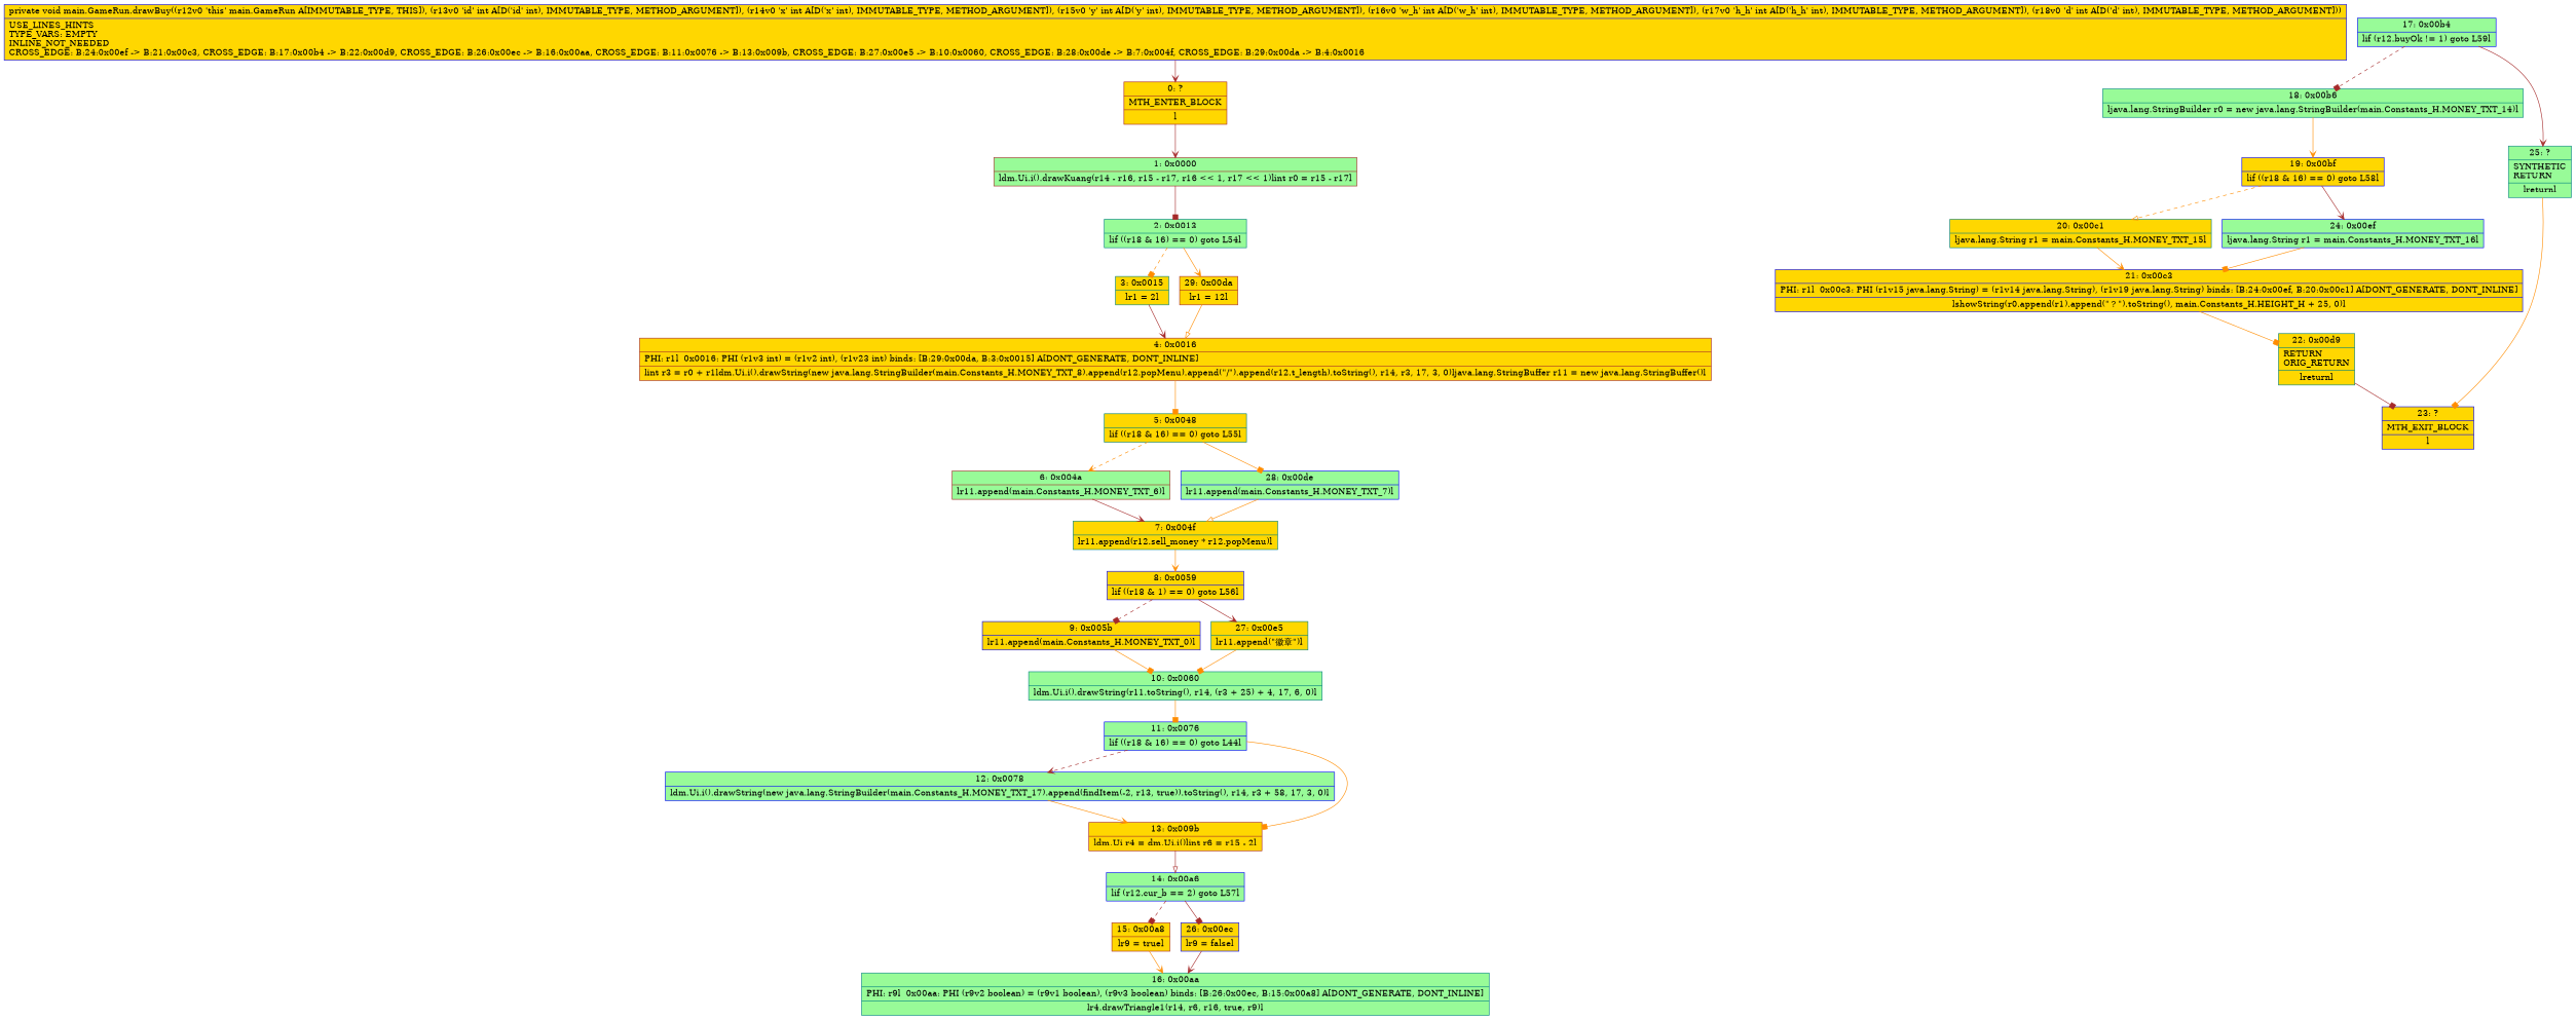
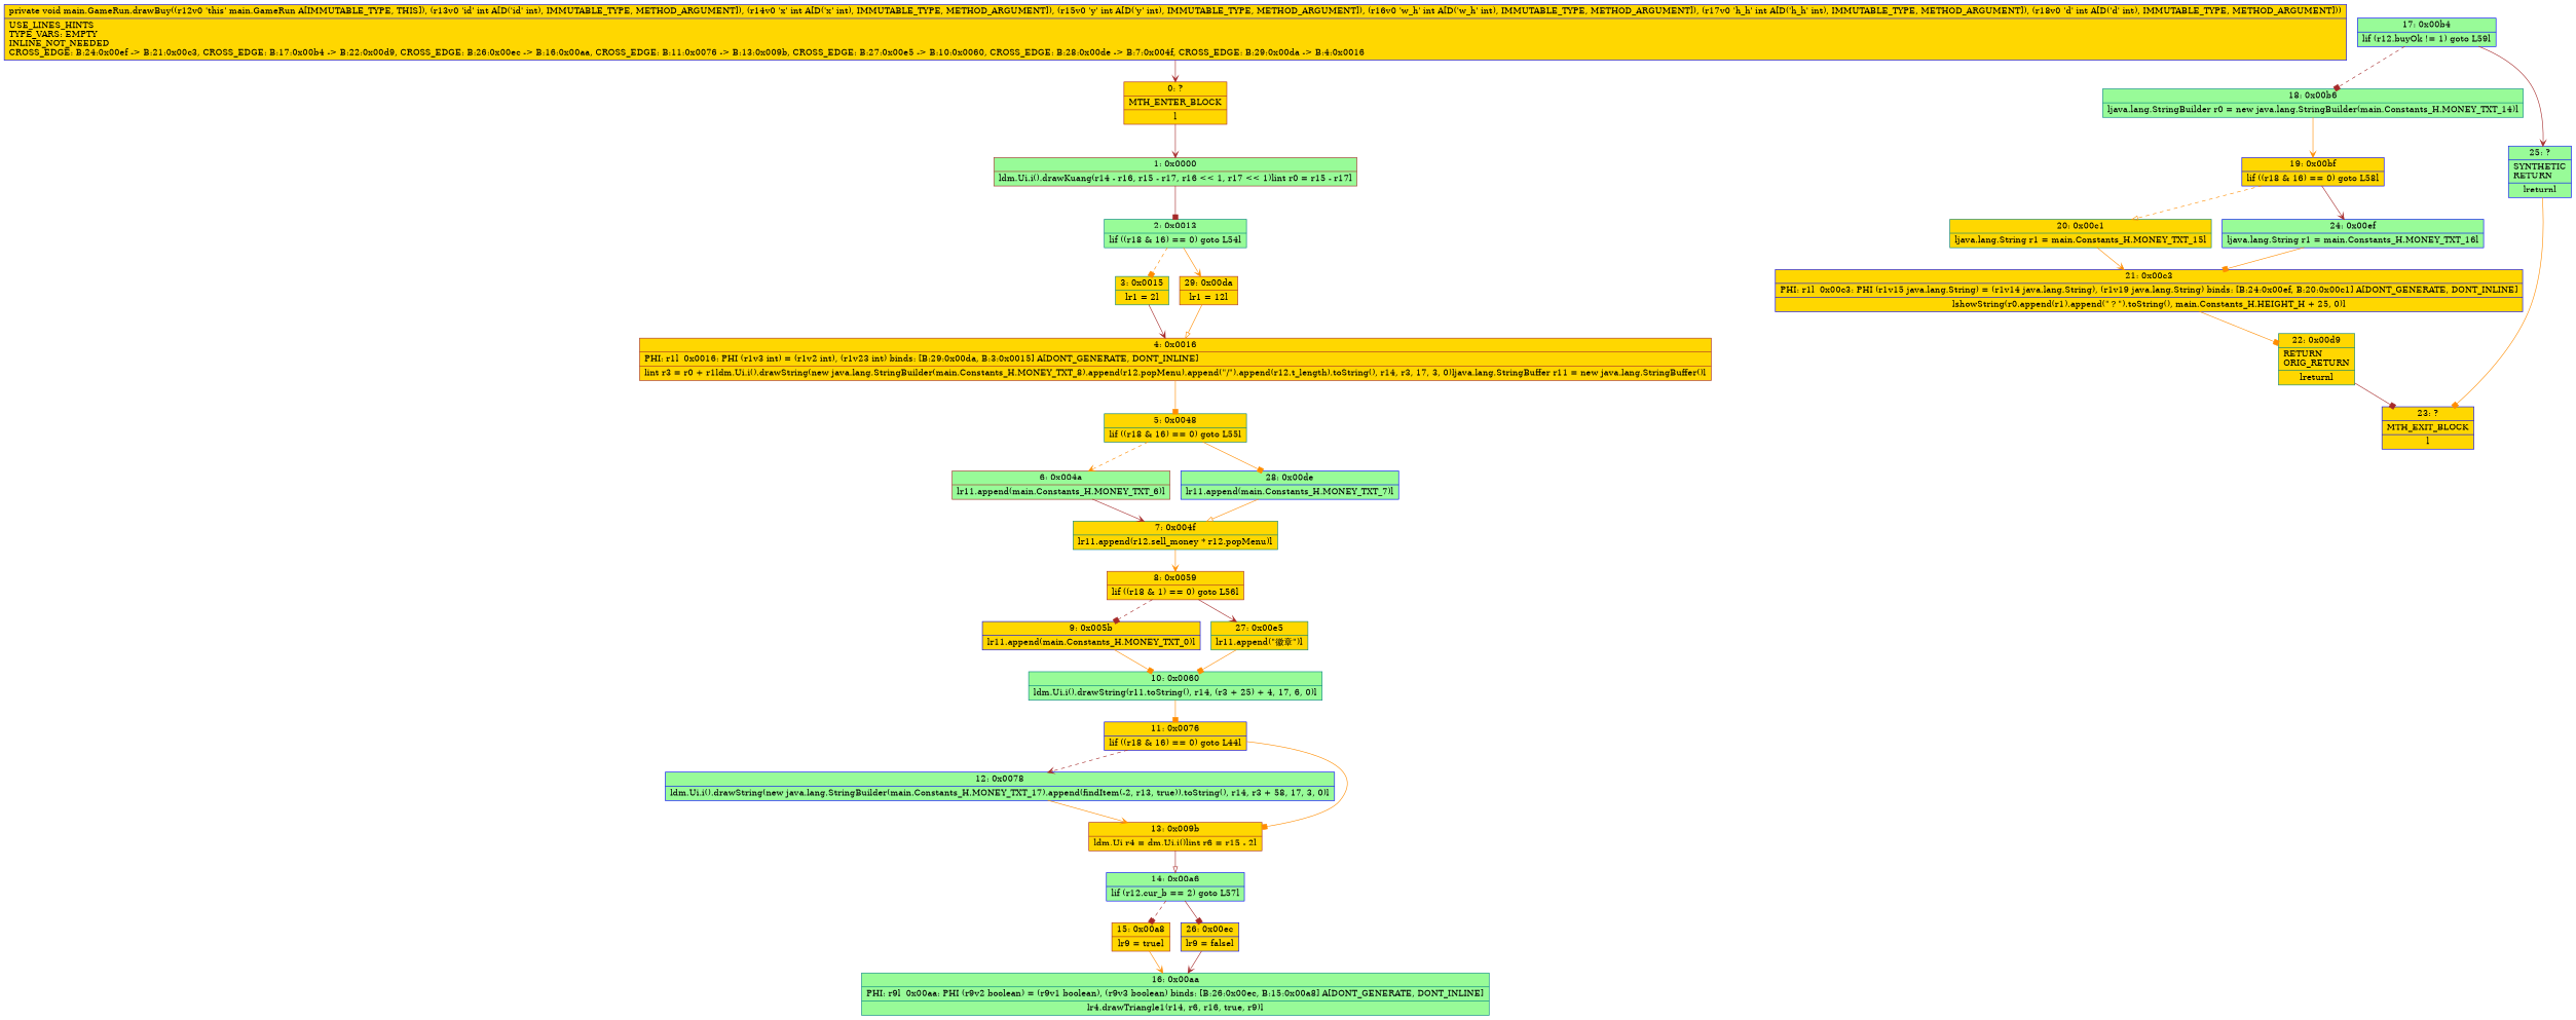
  digraph {
    node [color=blue fillcolor=gold shape=record style=filled]
    edge [arrowhead=vee color=darkorange]
    n1 [color=brown label="{0\:\ ?|MTH_ENTER_BLOCK\l|l}"]
    n2 [color=brown fillcolor=palegreen label="{1\:\ 0x0000|ldm.Ui.i().drawKuang(r14 \- r16, r15 \- r17, r16 \<\< 1, r17 \<\< 1)lint r0 = r15 \- r17l}"]
    n3 [color=teal fillcolor=palegreen label="{2\:\ 0x0013|lif ((r18 & 16) == 0) goto L54l}"]
    n4 [color=teal label="{3\:\ 0x0015|lr1 = 2l}"]
    n5 [color=brown label="{29\:\ 0x00da|lr1 = 12l}"]
    n6 [color=brown label="{4\:\ 0x0016|PHI: r1l  0x0016: PHI (r1v3 int) = (r1v2 int), (r1v23 int) binds: [B:29:0x00da, B:3:0x0015] A[DONT_GENERATE, DONT_INLINE]\l|lint r3 = r0 + r1ldm.Ui.i().drawString(new java.lang.StringBuilder(main.Constants_H.MONEY_TXT_8).append(r12.popMenu).append(\"\/\").append(r12.t_length).toString(), r14, r3, 17, 3, 0)ljava.lang.StringBuffer r11 = new java.lang.StringBuffer()l}"]
    n7 [color=teal label="{5\:\ 0x0048|lif ((r18 & 16) == 0) goto L55l}"]
    n8 [color=brown fillcolor=palegreen label="{6\:\ 0x004a|lr11.append(main.Constants_H.MONEY_TXT_6)l}"]
    n9 [fillcolor=palegreen label="{28\:\ 0x00de|lr11.append(main.Constants_H.MONEY_TXT_7)l}"]
    n10 [color=teal label="{7\:\ 0x004f|lr11.append(r12.sell_money * r12.popMenu)l}"]
-   n11 [label="{8\:\ 0x0059|lif ((r18 & 1) == 0) goto L56l}"]
+   n11 [color=brown label="{8\:\ 0x0059|lif ((r18 & 1) == 0) goto L56l}"]
    n12 [label="{9\:\ 0x005b|lr11.append(main.Constants_H.MONEY_TXT_0)l}"]
    n13 [color=teal label="{27\:\ 0x00e5|lr11.append(\"徽章\")l}"]
    n14 [color=teal fillcolor=palegreen label="{10\:\ 0x0060|ldm.Ui.i().drawString(r11.toString(), r14, (r3 + 25) + 4, 17, 6, 0)l}"]
-   n15 [fillcolor=palegreen label="{11\:\ 0x0076|lif ((r18 & 16) == 0) goto L44l}"]
+   n15 [label="{11\:\ 0x0076|lif ((r18 & 16) == 0) goto L44l}"]
    n16 [fillcolor=palegreen label="{12\:\ 0x0078|ldm.Ui.i().drawString(new java.lang.StringBuilder(main.Constants_H.MONEY_TXT_17).append(findItem(\-2, r13, true)).toString(), r14, r3 + 58, 17, 3, 0)l}"]
    n17 [color=brown label="{13\:\ 0x009b|ldm.Ui r4 = dm.Ui.i()lint r6 = r15 \- 2l}"]
    n18 [fillcolor=palegreen label="{14\:\ 0x00a6|lif (r12.cur_b == 2) goto L57l}"]
    n19 [color=brown label="{15\:\ 0x00a8|lr9 = truel}"]
    n20 [label="{26\:\ 0x00ec|lr9 = falsel}"]
    n21 [color=teal fillcolor=palegreen label="{16\:\ 0x00aa|PHI: r9l  0x00aa: PHI (r9v2 boolean) = (r9v1 boolean), (r9v3 boolean) binds: [B:26:0x00ec, B:15:0x00a8] A[DONT_GENERATE, DONT_INLINE]\l|lr4.drawTriangle1(r14, r6, r16, true, r9)l}"]
    n22 [fillcolor=palegreen label="{17\:\ 0x00b4|lif (r12.buyOk != 1) goto L59l}"]
    n23 [color=teal fillcolor=palegreen label="{18\:\ 0x00b6|ljava.lang.StringBuilder r0 = new java.lang.StringBuilder(main.Constants_H.MONEY_TXT_14)l}"]
-   n24 [color=teal fillcolor=palegreen label="{25\:\ ?|SYNTHETIC\lRETURN\l|lreturnl}"]
+   n24 [fillcolor=palegreen label="{25\:\ ?|SYNTHETIC\lRETURN\l|lreturnl}"]
    n25 [label="{19\:\ 0x00bf|lif ((r18 & 16) == 0) goto L58l}"]
    n26 [label="{23\:\ ?|MTH_EXIT_BLOCK\l|l}"]
    n27 [color=teal label="{20\:\ 0x00c1|ljava.lang.String r1 = main.Constants_H.MONEY_TXT_15l}"]
    n28 [fillcolor=palegreen label="{24\:\ 0x00ef|ljava.lang.String r1 = main.Constants_H.MONEY_TXT_16l}"]
    n29 [label="{21\:\ 0x00c3|PHI: r1l  0x00c3: PHI (r1v15 java.lang.String) = (r1v14 java.lang.String), (r1v19 java.lang.String) binds: [B:24:0x00ef, B:20:0x00c1] A[DONT_GENERATE, DONT_INLINE]\l|lshowString(r0.append(r1).append(\"？\").toString(), main.Constants_H.HEIGHT_H + 25, 0)l}"]
    n30 [color=teal label="{22\:\ 0x00d9|RETURN\lORIG_RETURN\l|lreturnl}"]
    n31 [label="{private void main.GameRun.drawBuy((r12v0 'this' main.GameRun A[IMMUTABLE_TYPE, THIS]), (r13v0 'id' int A[D('id' int), IMMUTABLE_TYPE, METHOD_ARGUMENT]), (r14v0 'x' int A[D('x' int), IMMUTABLE_TYPE, METHOD_ARGUMENT]), (r15v0 'y' int A[D('y' int), IMMUTABLE_TYPE, METHOD_ARGUMENT]), (r16v0 'w_h' int A[D('w_h' int), IMMUTABLE_TYPE, METHOD_ARGUMENT]), (r17v0 'h_h' int A[D('h_h' int), IMMUTABLE_TYPE, METHOD_ARGUMENT]), (r18v0 'd' int A[D('d' int), IMMUTABLE_TYPE, METHOD_ARGUMENT]))  | USE_LINES_HINTS\lTYPE_VARS: EMPTY\lINLINE_NOT_NEEDED\lCROSS_EDGE: B:24:0x00ef \-\> B:21:0x00c3, CROSS_EDGE: B:17:0x00b4 \-\> B:22:0x00d9, CROSS_EDGE: B:26:0x00ec \-\> B:16:0x00aa, CROSS_EDGE: B:11:0x0076 \-\> B:13:0x009b, CROSS_EDGE: B:27:0x00e5 \-\> B:10:0x0060, CROSS_EDGE: B:28:0x00de \-\> B:7:0x004f, CROSS_EDGE: B:29:0x00da \-\> B:4:0x0016\l}"]
    n1 -> n2 [color=brown]
    n2 -> n3 [arrowhead=box color=brown]
    n3 -> n4 [arrowhead=box style=dashed]
    n3 -> n5
    n4 -> n6 [color=brown]
    n5 -> n6 [arrowhead=onormal]
    n6 -> n7 [arrowhead=box]
    n7 -> n8 [style=dashed]
    n7 -> n9 [arrowhead=box]
    n8 -> n10 [color=brown]
    n9 -> n10 [arrowhead=onormal]
    n10 -> n11
    n11 -> n12 [arrowhead=box color=brown style=dashed]
    n11 -> n13 [color=brown]
    n12 -> n14 [arrowhead=box]
    n13 -> n14 [arrowhead=box]
    n14 -> n15 [arrowhead=box]
    n15 -> n16 [color=brown style=dashed]
    n15 -> n17 [arrowhead=box]
    n16 -> n17
    n17 -> n18 [arrowhead=onormal color=brown]
    n18 -> n19 [arrowhead=box color=brown style=dashed]
    n18 -> n20 [arrowhead=box color=brown]
    n19 -> n21
    n20 -> n21 [color=brown]
    n22 -> n23 [arrowhead=box color=brown style=dashed]
    n22 -> n24 [color=brown]
    n23 -> n25
    n24 -> n26 [arrowhead=box]
    n25 -> n27 [arrowhead=onormal style=dashed]
    n25 -> n28 [color=brown]
    n27 -> n29
    n28 -> n29 [arrowhead=box]
    n29 -> n30 [arrowhead=box]
    n30 -> n26 [arrowhead=box color=brown]
    n31 -> n1 [color=brown]
  }
